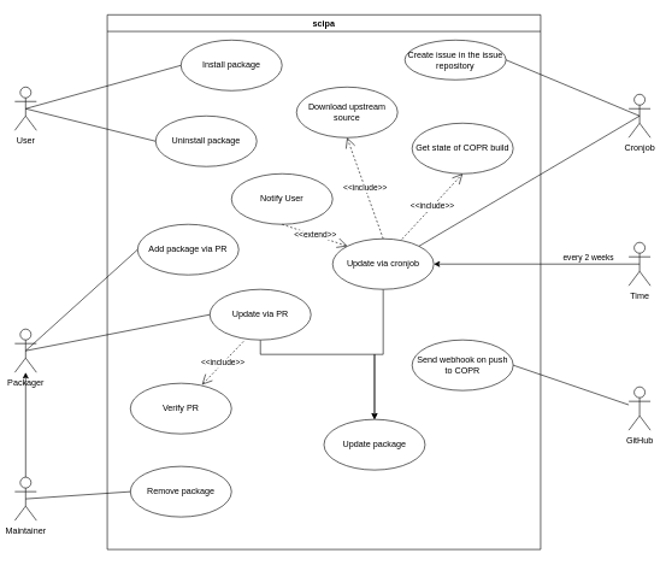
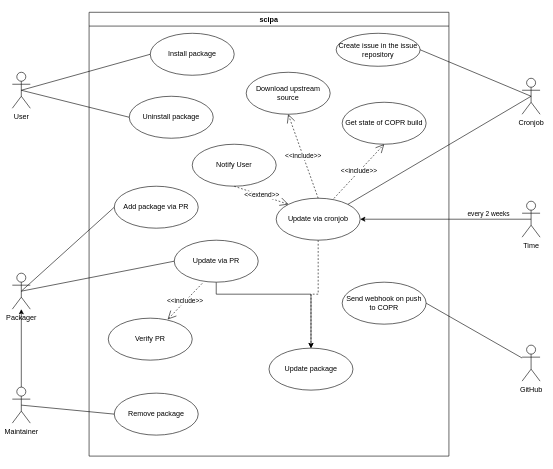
  <mxCell id="0" />
  <mxCell id="1" parent="0" />
  <mxCell id="2" value="scipa" style="swimlane;whiteSpace=wrap;html=1;" vertex="1" parent="1"><mxGeometry x="148" y="20" width="600" height="740" as="geometry" /></mxCell>
  <mxCell id="3" value="Install package" style="ellipse;whiteSpace=wrap;html=1;" vertex="1" parent="2"><mxGeometry x="102" y="35" width="140" height="70" as="geometry" /></mxCell>
  <mxCell id="4" value="Add package via PR" style="ellipse;whiteSpace=wrap;html=1;" vertex="1" parent="2"><mxGeometry x="42" y="290" width="140" height="70" as="geometry" /></mxCell>
  <mxCell id="5" value="Uninstall package" style="ellipse;whiteSpace=wrap;html=1;" vertex="1" parent="2"><mxGeometry x="67" y="140" width="140" height="70" as="geometry" /></mxCell>
  <mxCell id="6" value="Update package" style="ellipse;whiteSpace=wrap;html=1;" vertex="1" parent="2"><mxGeometry x="300" y="560" width="140" height="70" as="geometry" /></mxCell>
- <mxCell id="7" value="Remove package" style="ellipse;whiteSpace=wrap;html=1;" vertex="1" parent="2"><mxGeometry x="32" y="625" width="140" height="70" as="geometry" /></mxCell>
+ <mxCell id="7" value="Remove package" style="ellipse;whiteSpace=wrap;html=1;" vertex="1" parent="2"><mxGeometry x="42" y="635" width="140" height="70" as="geometry" /></mxCell>
  <mxCell id="8" value="Notify User" style="ellipse;whiteSpace=wrap;html=1;" vertex="1" parent="2"><mxGeometry x="172" y="220" width="140" height="70" as="geometry" /></mxCell>
  <mxCell id="9" value="Send webhook on push to COPR" style="ellipse;whiteSpace=wrap;html=1;" vertex="1" parent="2"><mxGeometry x="422" y="450" width="140" height="70" as="geometry" /></mxCell>
  <mxCell id="10" style="edgeStyle=orthogonalEdgeStyle;rounded=0;orthogonalLoop=1;jettySize=auto;html=1;" edge="1" parent="2" source="11" target="6"><mxGeometry relative="1" as="geometry"><Array as="points"><mxPoint x="212" y="470" /><mxPoint x="370" y="470" /></Array></mxGeometry></mxCell>
  <mxCell id="11" value="Update via PR" style="ellipse;whiteSpace=wrap;html=1;" vertex="1" parent="2"><mxGeometry x="142" y="380" width="140" height="70" as="geometry" /></mxCell>
- <mxCell id="12" style="edgeStyle=orthogonalEdgeStyle;rounded=0;orthogonalLoop=1;jettySize=auto;html=1;" edge="1" parent="2" source="13" target="6"><mxGeometry relative="1" as="geometry" /></mxCell>
+ <mxCell id="12" style="edgeStyle=orthogonalEdgeStyle;rounded=0;orthogonalLoop=1;jettySize=auto;html=1;dashed=1;" edge="1" parent="2" source="13" target="6"><mxGeometry relative="1" as="geometry" /></mxCell>
  <mxCell id="13" value="Update via cronjob" style="ellipse;whiteSpace=wrap;html=1;" vertex="1" parent="2"><mxGeometry x="312" y="310" width="140" height="70" as="geometry" /></mxCell>
  <mxCell id="14" value="&amp;lt;&amp;lt;extend&amp;gt;&amp;gt;" style="endArrow=open;endSize=12;dashed=1;html=1;rounded=0;exitX=0.5;exitY=1;exitDx=0;exitDy=0;entryX=0;entryY=0;entryDx=0;entryDy=0;" edge="1" parent="2" source="8" target="13"><mxGeometry width="160" relative="1" as="geometry"><mxPoint x="262" y="370" as="sourcePoint" /><mxPoint x="422" y="370" as="targetPoint" /></mxGeometry></mxCell>
  <mxCell id="15" value="Create issue in the issue repository" style="ellipse;whiteSpace=wrap;html=1;" vertex="1" parent="2"><mxGeometry x="412" y="35" width="140" height="55" as="geometry" /></mxCell>
  <mxCell id="16" value="Get state of COPR build" style="ellipse;whiteSpace=wrap;html=1;" vertex="1" parent="2"><mxGeometry x="422" y="150" width="140" height="70" as="geometry" /></mxCell>
  <mxCell id="17" value="&amp;lt;&amp;lt;include&amp;gt;&amp;gt;" style="endArrow=open;endSize=12;dashed=1;html=1;rounded=0;exitX=0.687;exitY=0.005;exitDx=0;exitDy=0;entryX=0.5;entryY=1;entryDx=0;entryDy=0;exitPerimeter=0;" edge="1" parent="2" source="13" target="16"><mxGeometry width="160" relative="1" as="geometry"><mxPoint x="222" y="350" as="sourcePoint" /><mxPoint x="382" y="350" as="targetPoint" /></mxGeometry></mxCell>
  <mxCell id="18" value="Download upstream source" style="ellipse;whiteSpace=wrap;html=1;" vertex="1" parent="2"><mxGeometry x="262" y="100" width="140" height="70" as="geometry" /></mxCell>
  <mxCell id="19" value="&amp;lt;&amp;lt;include&amp;gt;&amp;gt;" style="endArrow=open;endSize=12;dashed=1;html=1;rounded=0;entryX=0.5;entryY=1;entryDx=0;entryDy=0;exitX=0.5;exitY=0;exitDx=0;exitDy=0;" edge="1" parent="2" source="13" target="18"><mxGeometry width="160" relative="1" as="geometry"><mxPoint x="222" y="400" as="sourcePoint" /><mxPoint x="382" y="400" as="targetPoint" /></mxGeometry></mxCell>
  <mxCell id="20" value="Verify PR" style="ellipse;whiteSpace=wrap;html=1;" vertex="1" parent="2"><mxGeometry x="32" y="510" width="140" height="70" as="geometry" /></mxCell>
  <mxCell id="21" value="&amp;lt;&amp;lt;include&amp;gt;&amp;gt;" style="endArrow=open;endSize=12;dashed=1;html=1;rounded=0;exitX=0.333;exitY=1.029;exitDx=0;exitDy=0;exitPerimeter=0;entryX=0.708;entryY=0.029;entryDx=0;entryDy=0;entryPerimeter=0;" edge="1" parent="2" source="11" target="20"><mxGeometry width="160" relative="1" as="geometry"><mxPoint x="222" y="430" as="sourcePoint" /><mxPoint x="382" y="430" as="targetPoint" /></mxGeometry></mxCell>
  <mxCell id="22" value="&lt;div&gt;User&lt;/div&gt;" style="shape=umlActor;verticalLabelPosition=bottom;verticalAlign=top;html=1;" vertex="1" parent="1"><mxGeometry x="20" y="120" width="30" height="60" as="geometry" /></mxCell>
  <mxCell id="23" value="Packager" style="shape=umlActor;verticalLabelPosition=bottom;verticalAlign=top;html=1;" vertex="1" parent="1"><mxGeometry x="20" y="455" width="30" height="60" as="geometry" /></mxCell>
  <mxCell id="24" value="&lt;div&gt;Cronjob&lt;/div&gt;" style="shape=umlActor;verticalLabelPosition=bottom;verticalAlign=top;html=1;" vertex="1" parent="1"><mxGeometry x="870" y="130" width="30" height="60" as="geometry" /></mxCell>
  <mxCell id="25" value="" style="endArrow=none;html=1;rounded=0;exitX=0.5;exitY=0.5;exitDx=0;exitDy=0;exitPerimeter=0;entryX=0;entryY=0.5;entryDx=0;entryDy=0;" edge="1" parent="1" source="22" target="5"><mxGeometry relative="1" as="geometry"><mxPoint x="45" y="200" as="sourcePoint" /><mxPoint x="200" y="154.5" as="targetPoint" /></mxGeometry></mxCell>
  <mxCell id="26" value="" style="endArrow=none;html=1;rounded=0;exitX=0.5;exitY=0.5;exitDx=0;exitDy=0;exitPerimeter=0;entryX=0;entryY=0.5;entryDx=0;entryDy=0;" edge="1" parent="1" source="22" target="3"><mxGeometry relative="1" as="geometry"><mxPoint x="30" y="144.5" as="sourcePoint" /><mxPoint x="190" y="144.5" as="targetPoint" /></mxGeometry></mxCell>
  <mxCell id="27" value="" style="endArrow=none;html=1;rounded=0;entryX=0.5;entryY=0.5;entryDx=0;entryDy=0;entryPerimeter=0;exitX=0;exitY=0.5;exitDx=0;exitDy=0;" edge="1" parent="1" source="4" target="23"><mxGeometry relative="1" as="geometry"><mxPoint x="410" y="390" as="sourcePoint" /><mxPoint x="570" y="390" as="targetPoint" /></mxGeometry></mxCell>
  <mxCell id="28" value="" style="endArrow=none;html=1;rounded=0;entryX=0.5;entryY=0.5;entryDx=0;entryDy=0;entryPerimeter=0;exitX=0;exitY=0.5;exitDx=0;exitDy=0;" edge="1" parent="1" source="11" target="23"><mxGeometry relative="1" as="geometry"><mxPoint x="230" y="400" as="sourcePoint" /><mxPoint x="45" y="495" as="targetPoint" /></mxGeometry></mxCell>
  <mxCell id="29" value="" style="endArrow=none;html=1;rounded=0;entryX=0.5;entryY=0.5;entryDx=0;entryDy=0;entryPerimeter=0;exitX=0;exitY=0.5;exitDx=0;exitDy=0;" edge="1" parent="1" source="7" target="38"><mxGeometry relative="1" as="geometry"><mxPoint x="230" y="515" as="sourcePoint" /><mxPoint x="45" y="495" as="targetPoint" /></mxGeometry></mxCell>
  <mxCell id="30" style="edgeStyle=orthogonalEdgeStyle;rounded=0;orthogonalLoop=1;jettySize=auto;html=1;exitX=0.5;exitY=0.5;exitDx=0;exitDy=0;exitPerimeter=0;entryX=1;entryY=0.5;entryDx=0;entryDy=0;" edge="1" parent="1" source="32" target="13"><mxGeometry relative="1" as="geometry" /></mxCell>
  <mxCell id="31" value="every 2 weeks" style="edgeLabel;html=1;align=center;verticalAlign=middle;resizable=0;points=[];" vertex="1" connectable="0" parent="30"><mxGeometry x="-0.592" y="-2" relative="1" as="geometry"><mxPoint x="-14" y="-8" as="offset" /></mxGeometry></mxCell>
  <mxCell id="32" value="&lt;div&gt;Time&lt;/div&gt;" style="shape=umlActor;verticalLabelPosition=bottom;verticalAlign=top;html=1;" vertex="1" parent="1"><mxGeometry x="870" y="335" width="30" height="60" as="geometry" /></mxCell>
- <mxCell id="33" value="&lt;div&gt;GitHub&lt;/div&gt;" style="shape=umlActor;verticalLabelPosition=bottom;verticalAlign=top;html=1;" vertex="1" parent="1"><mxGeometry x="870" y="535" width="30" height="60" as="geometry" /></mxCell>
+ <mxCell id="33" value="&lt;div&gt;GitHub&lt;/div&gt;" style="shape=umlActor;verticalLabelPosition=bottom;verticalAlign=top;html=1;" vertex="1" parent="1"><mxGeometry x="870" y="575" width="30" height="60" as="geometry" /></mxCell>
  <mxCell id="34" value="" style="endArrow=none;html=1;rounded=0;entryX=1;entryY=0.5;entryDx=0;entryDy=0;" edge="1" parent="1" source="33" target="9"><mxGeometry relative="1" as="geometry"><mxPoint x="230" y="400" as="sourcePoint" /><mxPoint x="45" y="495" as="targetPoint" /></mxGeometry></mxCell>
  <mxCell id="35" value="" style="endArrow=none;html=1;rounded=0;entryX=1;entryY=0;entryDx=0;entryDy=0;exitX=0.5;exitY=0.5;exitDx=0;exitDy=0;exitPerimeter=0;" edge="1" parent="1" source="24" target="13"><mxGeometry relative="1" as="geometry"><mxPoint x="880" y="590" as="sourcePoint" /><mxPoint x="730" y="590" as="targetPoint" /></mxGeometry></mxCell>
  <mxCell id="36" value="" style="endArrow=none;html=1;rounded=0;entryX=1;entryY=0.5;entryDx=0;entryDy=0;exitX=0.5;exitY=0.5;exitDx=0;exitDy=0;exitPerimeter=0;" edge="1" parent="1" source="24" target="15"><mxGeometry relative="1" as="geometry"><mxPoint x="890" y="160" as="sourcePoint" /><mxPoint x="577.497" y="470.251" as="targetPoint" /></mxGeometry></mxCell>
  <mxCell id="37" value="" style="edgeStyle=orthogonalEdgeStyle;rounded=0;orthogonalLoop=1;jettySize=auto;html=1;" edge="1" parent="1" source="38" target="23"><mxGeometry relative="1" as="geometry" /></mxCell>
- <mxCell id="38" value="Maintainer" style="shape=umlActor;verticalLabelPosition=bottom;verticalAlign=top;html=1;" vertex="1" parent="1"><mxGeometry x="20" y="660" width="30" height="60" as="geometry" /></mxCell>
+ <mxCell id="38" value="Maintainer" style="shape=umlActor;verticalLabelPosition=bottom;verticalAlign=top;html=1;" vertex="1" parent="1"><mxGeometry x="20" y="645" width="30" height="60" as="geometry" /></mxCell>
